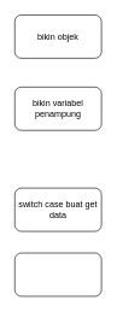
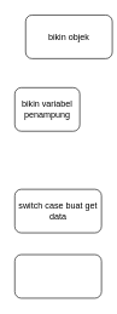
  <mxCell id="0" />
  <mxCell id="1" parent="0" />
- <mxCell id="2" value="bikin objek" style="rounded=1;whiteSpace=wrap;html=1;" vertex="1" parent="1"><mxGeometry x="20" y="20" width="120" height="60" as="geometry" /></mxCell>
- <mxCell id="3" value="bikin variabel penampung" style="rounded=1;whiteSpace=wrap;html=1;" vertex="1" parent="1"><mxGeometry x="20" y="120" width="120" height="60" as="geometry" /></mxCell>
+ <mxCell id="2" value="bikin objek" style="rounded=1;whiteSpace=wrap;html=1;" vertex="1" parent="1"><mxGeometry x="35" y="20" width="120" height="60" as="geometry" /></mxCell>
+ <mxCell id="3" value="bikin variabel penampung" style="rounded=1;whiteSpace=wrap;html=1;" vertex="1" parent="1"><mxGeometry x="20" y="120" width="90" height="60" as="geometry" /></mxCell>
  <mxCell id="4" value="switch case buat get data" style="rounded=1;whiteSpace=wrap;html=1;" vertex="1" parent="1"><mxGeometry x="20" y="260" width="120" height="60" as="geometry" /></mxCell>
  <mxCell id="5" value="" style="rounded=1;whiteSpace=wrap;html=1;" vertex="1" parent="1"><mxGeometry x="20" y="350" width="120" height="60" as="geometry" /></mxCell>
